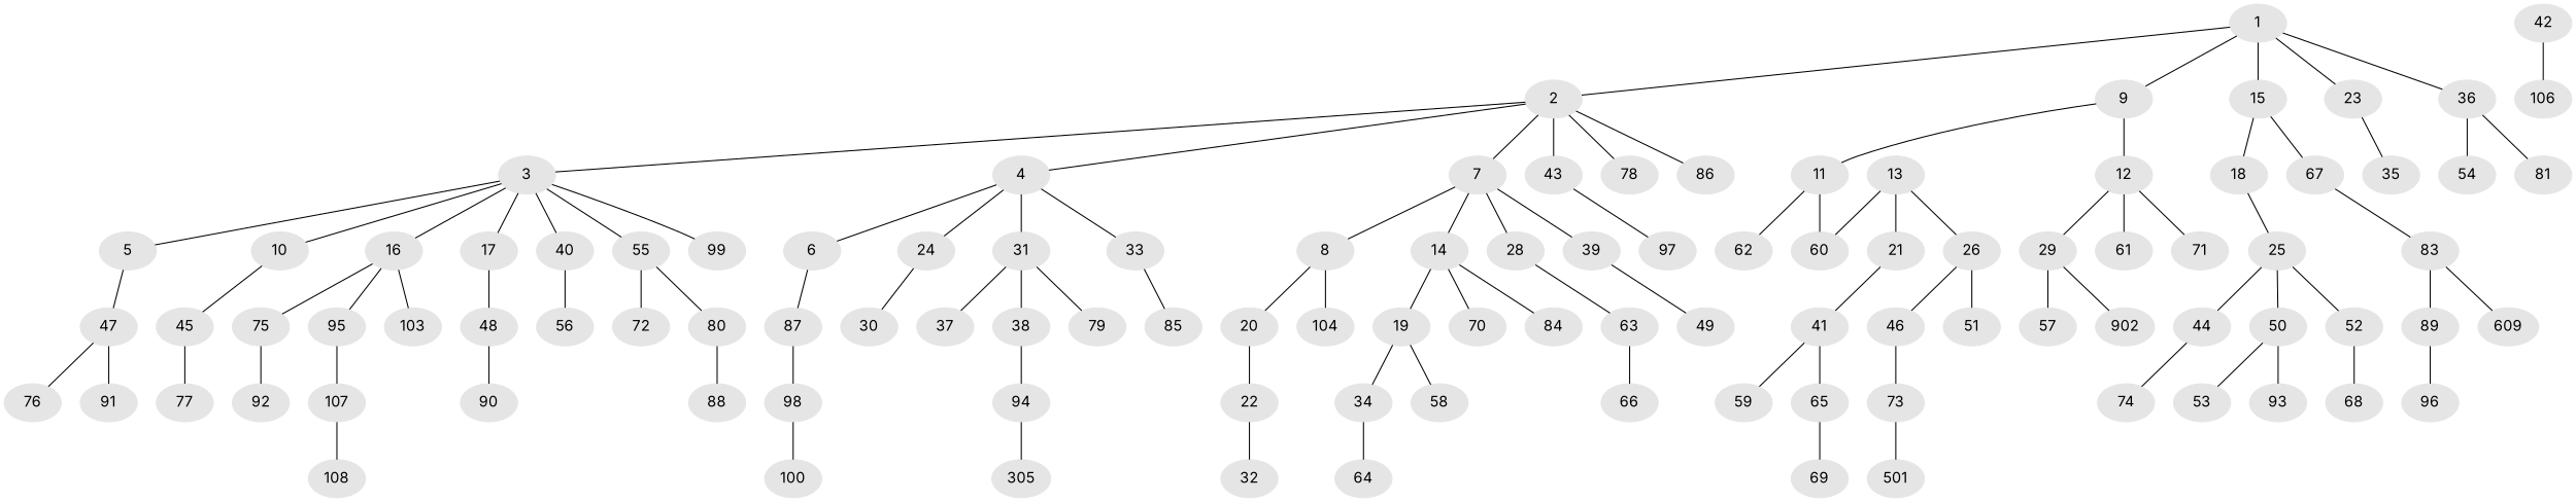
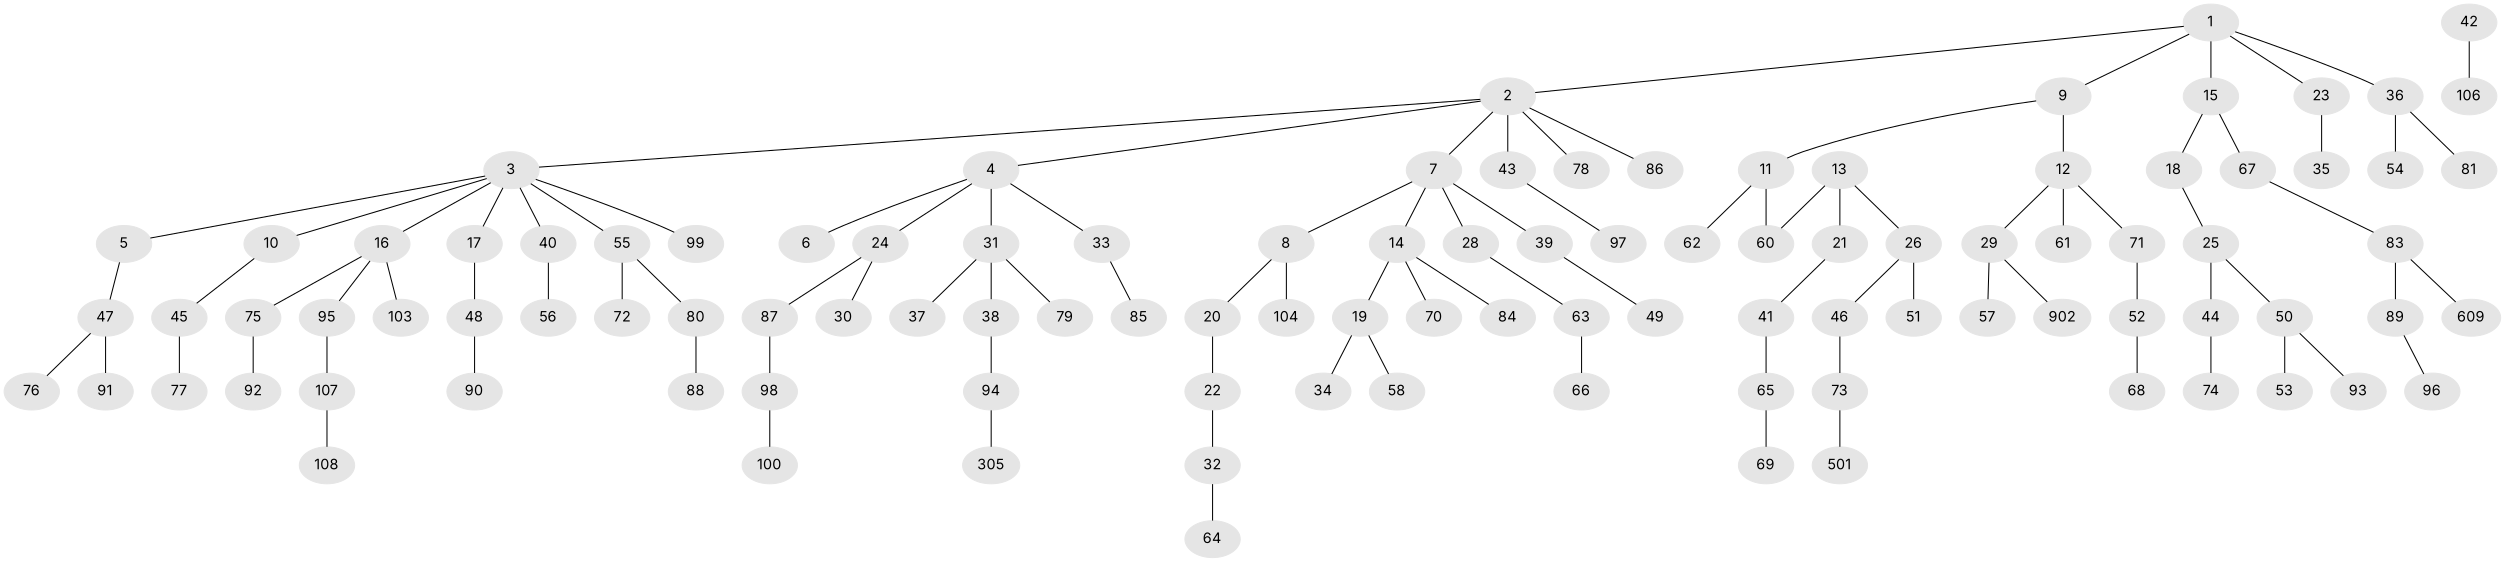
  graph {
    fontname=Inter
    node [color=gray90 fontname=Inter style=filled]
    edge [fontname=Inter]
    1
    2
    9
    15
    23
    36
    3
    4
    7
    43
    78
    86
    11
    12
    18
    67
    35
    54
    81
    5
    10
    16
    17
    40
    55
    99
    6
    24
    31
    33
    8
    14
    28
    39
    97
    47
    45
    75
    95
    103
    48
    56
    72
    80
    87
    30
    37
    38
    79
    85
    42
    106
    76
    91
    98
    20
    104
    19
    70
    84
    63
    49
    22
    62
    60
    29
    61
    71
    77
    13
    21
    26
    57
    n74 [label=902]
    41
    46
    51
    34
    58
    25
    83
    92
    107
    90
    44
    50
    52
    32
-   59
    65
    64
    74
    53
    93
    68
    73
    66
    94
    n99 [label=305]
    69
    n101 [label=501]
    88
    89
    n104 [label=609]
    96
    100
    108
    1 -- 2
    1 -- 9
    1 -- 15
    1 -- 23
    1 -- 36
    2 -- 3
    2 -- 4
    2 -- 7
    2 -- 43
    2 -- 78
    2 -- 86
    9 -- 11
    9 -- 12
    15 -- 18
    15 -- 67
    23 -- 35
    36 -- 54
    36 -- 81
    3 -- 5
    3 -- 10
    3 -- 16
    3 -- 17
    3 -- 40
    3 -- 55
    3 -- 99
    4 -- 6
    4 -- 24
    4 -- 31
    4 -- 33
    7 -- 8
    7 -- 14
    7 -- 28
    7 -- 39
    43 -- 97
    11 -- 62
    11 -- 60
    12 -- 29
    12 -- 61
    12 -- 71
    18 -- 25
    67 -- 83
    5 -- 47
    10 -- 45
    16 -- 75
    16 -- 95
    16 -- 103
    17 -- 48
    40 -- 56
    55 -- 72
    55 -- 80
-   6 -- 87
+   24 -- 87
    24 -- 30
    31 -- 37
    31 -- 38
    31 -- 79
    33 -- 85
    8 -- 20
    8 -- 104
    14 -- 19
    14 -- 70
    14 -- 84
    28 -- 63
    39 -- 49
    47 -- 76
    47 -- 91
    45 -- 77
    75 -- 92
    95 -- 107
    48 -- 90
    80 -- 88
    87 -- 98
    38 -- 94
    42 -- 106
    98 -- 100
    20 -- 22
    19 -- 34
    19 -- 58
    63 -- 66
    22 -- 32
    29 -- 57
    29 -- n74
    13 -- 60
    13 -- 21
    13 -- 26
    21 -- 41
    26 -- 46
    26 -- 51
-   41 -- 59
    41 -- 65
    46 -- 73
    25 -- 44
    25 -- 50
-   25 -- 52
+   71 -- 52
    83 -- 89
    83 -- n104
    107 -- 108
    44 -- 74
    50 -- 53
    50 -- 93
    52 -- 68
-   34 -- 64
+   32 -- 64
    65 -- 69
    73 -- n101
    94 -- n99
    89 -- 96
  }
